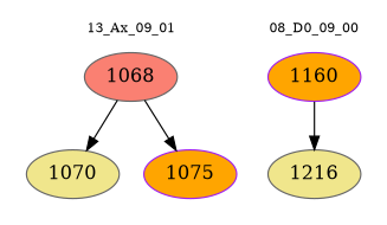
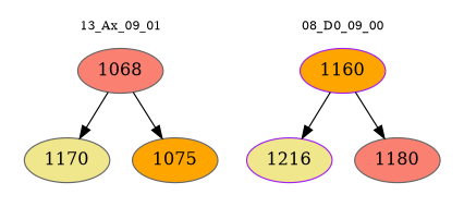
  digraph {
    node [color=gray40 fillcolor=salmon style=filled]
    edge [color=black]
    n1 [label=1068]
-   n2 [fillcolor=khaki label=1070]
-   n3 [color=purple fillcolor=orange label=1075]
+   n2 [fillcolor=khaki label=1170]
+   n3 [fillcolor=orange label=1075]
    n4 [color=purple fillcolor=orange label=1160]
-   n5 [fillcolor=khaki label=1216]
+   n5 [color=purple fillcolor=khaki label=1216]
+   n6 [label=1180]
    subgraph cluster_1 {
      color=white
      fontsize=10
      label="13_Ax_09_01"
      n1
      n2
      n3
    }
    subgraph cluster_2 {
      color=white
      fontsize=10
      label="08_D0_09_00"
      n4
      n5
+     n6
    }
    n1 -> n2
    n1 -> n3
    n4 -> n5
+   n4 -> n6
  }
